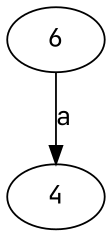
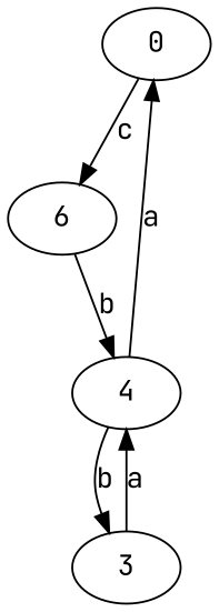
  strict digraph {
    fontname="JetBrains Mono"
    node [fontname="JetBrains Mono"]
    edge [fontname="JetBrains Mono"]
+   0
    6
    n3 [label=4]
-   6 -> n3 [label=a]
+   3
+   0 -> 6 [label=c]
+   6 -> n3 [label=b]
+   n3 -> 0 [label=a]
+   n3 -> 3 [label=b]
+   3 -> n3 [label=a]
  }
